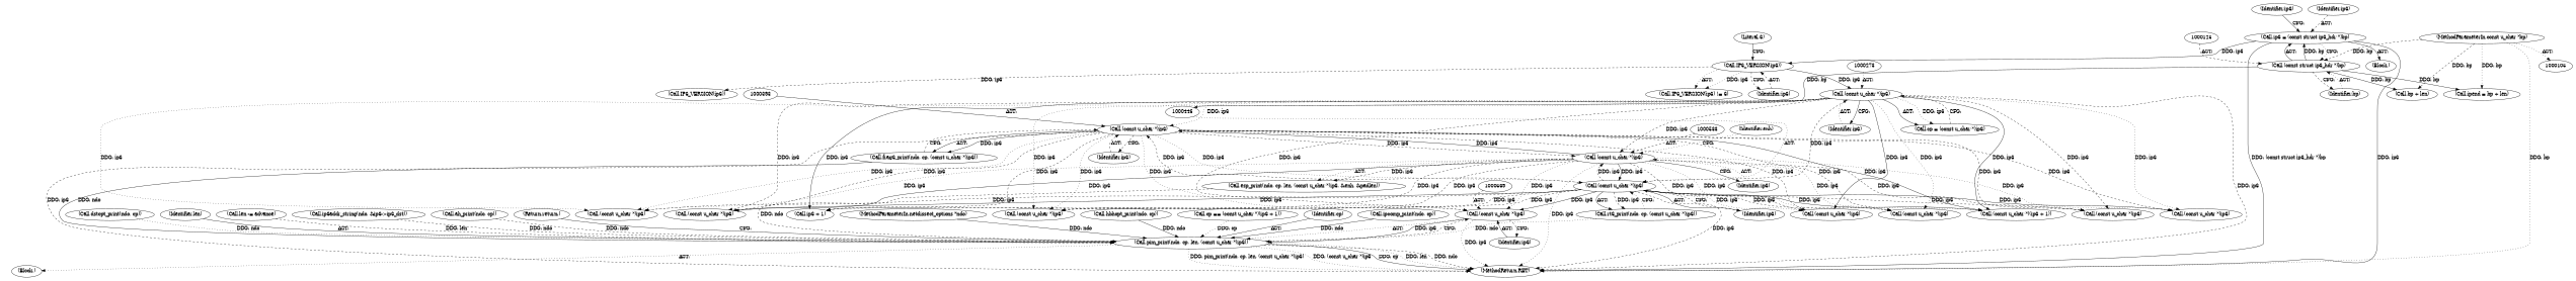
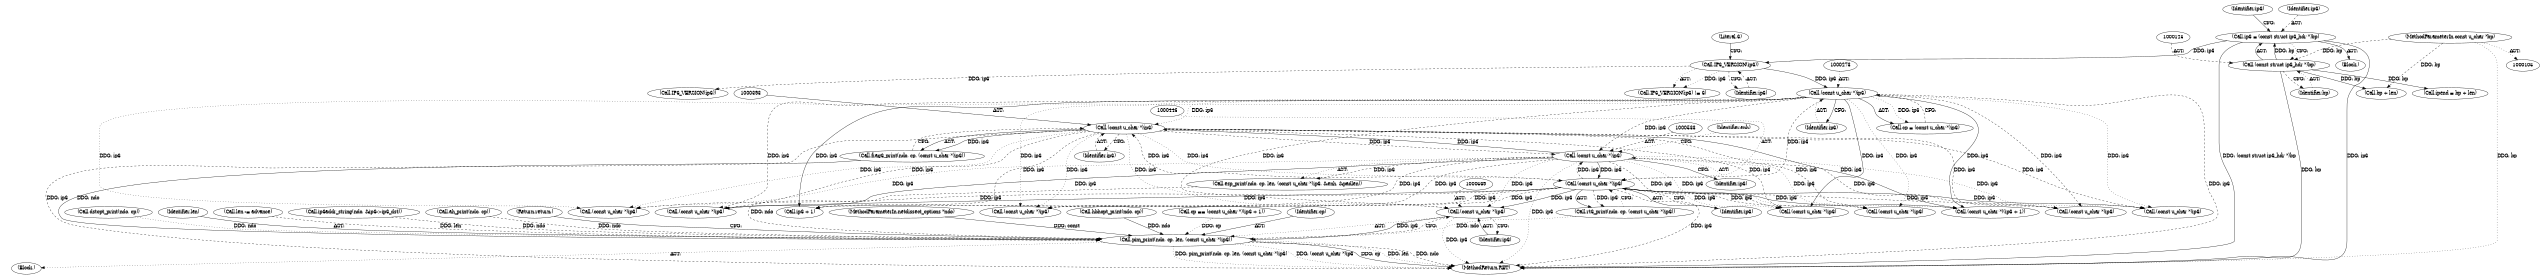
  digraph {
    edge [style=dashed]
    n1 [label="(Call,(const u_char *)ip6)"]
    n2 [label="(Call,pim_print(ndo, cp, len, (const u_char *)ip6))"]
    n3 [label="(Identifier,ip6)"]
    n4 [label="(MethodReturn,RET)"]
    n5 [label="(Block,)"]
    n6 [label="(Call,(const u_char *)ip6)"]
    n7 [label="(Call,(const u_char *)ip6)"]
    n8 [label="(Call,(const u_char *)ip6)"]
    n9 [label="(Identifier,ip6)"]
    n10 [label="(Call,(const u_char *)ip6)"]
    n11 [label="(Call,(const u_char *)ip6)"]
    n12 [label="(Call,(const u_char *)ip6)"]
    n13 [label="(Call,(const u_char *)ip6)"]
    n14 [label="(Call,frag6_print(ndo, cp, (const u_char *)ip6))"]
    n15 [label="(Call,(const u_char *)ip6)"]
    n16 [label="(Call,(const u_char *)(ip6 + 1))"]
    n17 [label="(Call,ip6 + 1)"]
    n18 [label="(Call,(const u_char *)ip6)"]
    n19 [label="(Call,(const u_char *)ip6)"]
    n20 [label="(Identifier,ip6)"]
    n21 [label="(Call,esp_print(ndo, cp, len, (const u_char *)ip6, &enh, &padlen))"]
    n22 [label="(Call,rt6_print(ndo, cp, (const u_char *)ip6))"]
    n23 [label="(Identifier,ip6)"]
    n24 [label="(Call,(const u_char *)ip6)"]
    n25 [label="(Identifier,ip6)"]
    n26 [label="(Call,cp = (const u_char *)ip6)"]
    n27 [label="(Call,IP6_VERSION(ip6))"]
    n28 [label="(Identifier,ip6)"]
    n29 [label="(Call,IP6_VERSION(ip6))"]
    n30 [label="(Call,IP6_VERSION(ip6) != 6)"]
    n31 [label="(Call,ip6 = (const struct ip6_hdr *)bp)"]
    n32 [label="(Call,(const struct ip6_hdr *)bp)"]
    n33 [label="(Block,)"]
    n34 [label="(Call,ipend = bp + len)"]
    n35 [label="(Call,bp + len)"]
    n36 [label="(Identifier,bp)"]
    n37 [label="(MethodParameterIn,const u_char *bp)"]
    1000105
    n39 [label="(Identifier,ip6)"]
    n40 [label="(Identifier,ip6)"]
    n41 [label="(Identifier,len)"]
    n42 [label="(Call,len -= advance)"]
    n43 [label="(Call,hbhopt_print(ndo, cp))"]
    n44 [label="(Call,cp == (const u_char *)(ip6 + 1))"]
    n45 [label="(Identifier,cp)"]
    n46 [label="(Call,dstopt_print(ndo, cp))"]
-   n47 [label="(Call,ipcomp_print(ndo, cp))"]
    n48 [label="(Call,ip6addr_string(ndo, &ip6->ip6_dst))"]
    n49 [label="(Literal,6)"]
    n50 [label="(Call,ah_print(ndo, cp))"]
    n51 [label="(Identifier,enh)"]
    n52 [label="(Return,return;)"]
    n53 [label="(MethodParameterIn,netdissect_options *ndo)"]
    1000569
    1000393
    1000533
    1000273
    1000125
    1000446
    n1 -> n2 [label="AST: " style=dotted]
    n1 -> n2 [label="DDG: ip6" style=solid]
    n1 -> n3 [label="CFG: "]
    n1 -> n4 [label="DDG: ip6" style=dotted]
    n2 -> n1 [label="CFG: "]
    n2 -> n4 [label="DDG: (const u_char *)ip6" style=dotted]
    n2 -> n4 [label="DDG: cp" style=solid]
    n2 -> n4 [label="DDG: len" style=dotted]
    n2 -> n4 [label="DDG: ndo"]
    n2 -> n4 [label="DDG: pim_print(ndo, cp, len, (const u_char *)ip6)" style=dotted]
    n2 -> n5 [label="AST: " style=dotted]
    n3 -> n1 [label="AST: " style=solid]
    n6 -> n1 [label="DDG: ip6" style=dotted]
    n6 -> n4 [label="DDG: ip6"]
    n6 -> n7 [label="DDG: ip6"]
    n6 -> n8 [label="DDG: ip6" style=dotted]
    n6 -> n9 [label="CFG: "]
    n6 -> n10 [label="DDG: ip6"]
    n6 -> n11 [label="DDG: ip6"]
    n6 -> n12 [label="DDG: ip6"]
    n6 -> n13 [label="DDG: ip6" style=dotted]
    n6 -> n14 [label="AST: " style=solid]
    n6 -> n14 [label="DDG: ip6" style=solid]
    n6 -> n15 [label="DDG: ip6" style=dotted]
    n6 -> n16 [label="DDG: ip6" style=solid]
    n6 -> n17 [label="DDG: ip6"]
    n6 -> n18 [label="DDG: ip6"]
    n6 -> n19 [label="DDG: ip6"]
    n7 -> n1 [label="DDG: ip6" style=dotted]
    n7 -> n4 [label="DDG: ip6" style=dotted]
    n7 -> n6 [label="DDG: ip6" style=solid]
    n7 -> n8 [label="DDG: ip6" style=solid]
    n7 -> n10 [label="DDG: ip6" style=solid]
    n7 -> n11 [label="DDG: ip6"]
    n7 -> n12 [label="DDG: ip6" style=dotted]
    n7 -> n13 [label="DDG: ip6" style=dotted]
    n7 -> n15 [label="DDG: ip6"]
    n7 -> n16 [label="DDG: ip6" style=dotted]
    n7 -> n17 [label="DDG: ip6"]
    n7 -> n18 [label="DDG: ip6"]
    n7 -> n19 [label="DDG: ip6" style=dotted]
    n7 -> n20 [label="CFG: " style=solid]
    n7 -> n21 [label="AST: " style=dotted]
    n7 -> n21 [label="DDG: ip6"]
    n8 -> n1 [label="DDG: ip6" style=solid]
    n8 -> n4 [label="DDG: ip6"]
    n8 -> n6 [label="DDG: ip6"]
    n8 -> n7 [label="DDG: ip6"]
    n8 -> n10 [label="DDG: ip6" style=solid]
    n8 -> n11 [label="DDG: ip6" style=dotted]
    n8 -> n12 [label="DDG: ip6"]
    n8 -> n13 [label="DDG: ip6"]
    n8 -> n15 [label="DDG: ip6"]
    n8 -> n16 [label="DDG: ip6" style=solid]
    n8 -> n17 [label="DDG: ip6"]
    n8 -> n18 [label="DDG: ip6"]
    n8 -> n19 [label="DDG: ip6" style=solid]
    n8 -> n22 [label="AST: " style=solid]
    n8 -> n22 [label="DDG: ip6"]
    n8 -> n23 [label="CFG: "]
    n9 -> n6 [label="AST: "]
    n14 -> n2 [label="DDG: ndo" style=solid]
    n14 -> n6 [label="CFG: "]
    n20 -> n7 [label="AST: " style=dotted]
    n21 -> n2 [label="DDG: ndo"]
    n22 -> n2 [label="DDG: ndo" style=dotted]
    n22 -> n8 [label="CFG: " style=dotted]
    n23 -> n8 [label="AST: " style=solid]
    n24 -> n1 [label="DDG: ip6"]
    n24 -> n4 [label="DDG: ip6"]
    n24 -> n6 [label="DDG: ip6" style=dotted]
    n24 -> n7 [label="DDG: ip6"]
    n24 -> n8 [label="DDG: ip6"]
    n24 -> n10 [label="DDG: ip6"]
    n24 -> n11 [label="DDG: ip6" style=solid]
    n24 -> n12 [label="DDG: ip6" style=dotted]
    n24 -> n13 [label="DDG: ip6" style=dotted]
    n24 -> n15 [label="DDG: ip6" style=dotted]
    n24 -> n16 [label="DDG: ip6" style=solid]
    n24 -> n17 [label="DDG: ip6" style=solid]
    n24 -> n18 [label="DDG: ip6"]
    n24 -> n19 [label="DDG: ip6" style=dotted]
    n24 -> n25 [label="CFG: " style=solid]
    n24 -> n26 [label="AST: " style=solid]
    n24 -> n26 [label="DDG: ip6" style=dotted]
    n25 -> n24 [label="AST: " style=dotted]
    n26 -> n24 [label="CFG: "]
    n27 -> n24 [label="DDG: ip6" style=solid]
    n27 -> n28 [label="CFG: "]
    n27 -> n29 [label="DDG: ip6"]
    n27 -> n30 [label="AST: " style=dotted]
    n27 -> n30 [label="DDG: ip6" style=dotted]
    n28 -> n27 [label="AST: "]
    n31 -> n4 [label="DDG: ip6" style=solid]
    n31 -> n4 [label="DDG: (const struct ip6_hdr *)bp" style=solid]
    n31 -> n27 [label="DDG: ip6" style=solid]
    n31 -> n32 [label="CFG: " style=dotted]
    n31 -> n33 [label="AST: " style=solid]
-   n32 -> 1000446 [label="DDG: bp" style=solid]
+   n32 -> n4 [label="DDG: bp" style=solid]
    n32 -> n31 [label="AST: " style=solid]
    n32 -> n31 [label="DDG: bp" style=solid]
    n32 -> n34 [label="DDG: bp" style=solid]
    n32 -> n35 [label="DDG: bp" style=solid]
    n32 -> n36 [label="CFG: "]
    n36 -> n32 [label="AST: " style=dotted]
    n37 -> n4 [label="DDG: bp" style=dotted]
    n37 -> n32 [label="DDG: bp"]
-   n37 -> n34 [label="DDG: bp" style=dotted]
    n37 -> n35 [label="DDG: bp"]
    n37 -> 1000105 [label="AST: " style=dotted]
    n39 -> n31 [label="CFG: " style=solid]
    n40 -> n31 [label="AST: "]
    n41 -> n2 [label="AST: " style=solid]
    n42 -> n2 [label="DDG: len"]
    n43 -> n2 [label="DDG: ndo" style=solid]
    n44 -> n2 [label="DDG: cp" style=dotted]
    n45 -> n2 [label="AST: " style=solid]
    n46 -> n2 [label="DDG: ndo" style=dotted]
-   n47 -> n2 [label="DDG: ndo" style=solid]
    n48 -> n2 [label="DDG: ndo"]
    n49 -> n27 [label="CFG: " style=solid]
    n50 -> n2 [label="DDG: ndo"]
    n51 -> n7 [label="CFG: " style=dotted]
    n52 -> n2 [label="CFG: " style=solid]
-   n53 -> n2 [label="DDG: ndo" style=solid]
+   n53 -> n2 [label="DDG: const" style=solid]
    1000569 -> n1 [label="AST: "]
    1000393 -> n6 [label="AST: " style=solid]
    1000533 -> n7 [label="AST: "]
    1000273 -> n24 [label="AST: " style=dotted]
    1000125 -> n32 [label="AST: "]
    1000446 -> n8 [label="AST: " style=dotted]
  }
